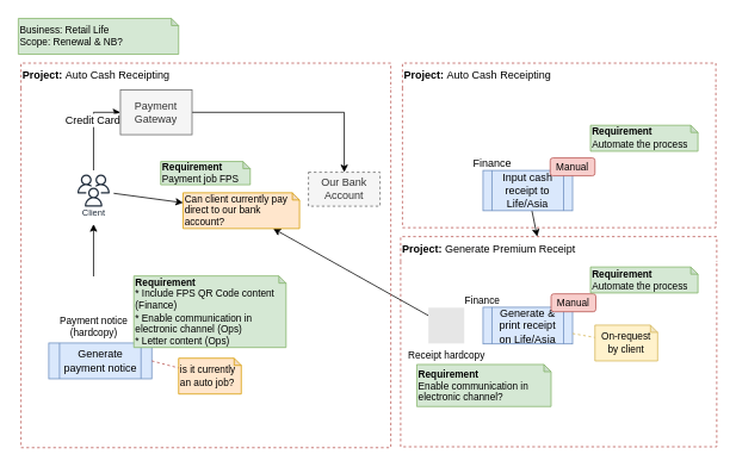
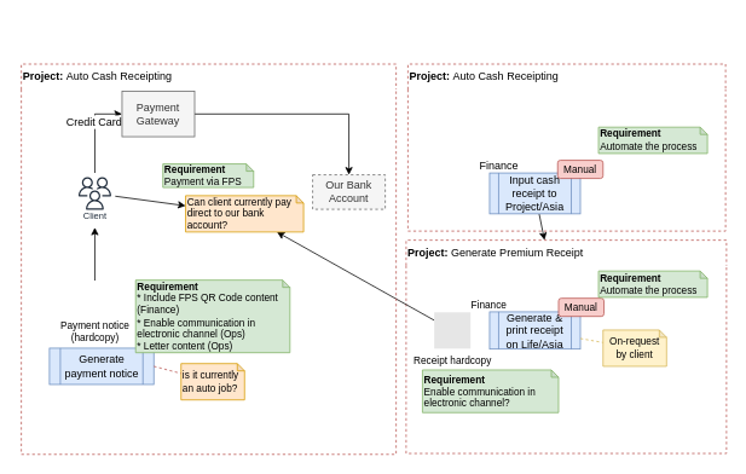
  <mxCell id="0" />
  <mxCell id="1" parent="0" />
  <mxCell id="2" value="&lt;b style=&quot;font-family: &amp;#34;calibri&amp;#34; , sans-serif&quot;&gt;Project:&amp;nbsp;&lt;/b&gt;&lt;span style=&quot;font-family: &amp;#34;calibri&amp;#34; , sans-serif&quot;&gt;Generate Premium Receipt&lt;/span&gt;" style="swimlane;fontStyle=0;horizontal=1;collapsible=0;startSize=28;swimlaneLine=0;swimlaneFillColor=none;fillColor=none;rounded=0;whiteSpace=wrap;html=1;absoluteArcSize=1;arcSize=0;strokeColor=#b85450;verticalAlign=top;align=left;spacingLeft=0;dashed=1;strokeWidth=1;container=1;" parent="1" vertex="1"><mxGeometry x="447" y="264" width="353" height="235" as="geometry" /></mxCell>
  <mxCell id="3" style="rounded=0;orthogonalLoop=1;jettySize=auto;html=1;entryX=0;entryY=0.5;entryDx=0;entryDy=0;edgeStyle=orthogonalEdgeStyle;" parent="1" source="5" target="7" edge="1"><mxGeometry relative="1" as="geometry"><Array as="points"><mxPoint x="104" y="125" /></Array></mxGeometry></mxCell>
  <mxCell id="4" value="Credit Card" style="text;html=1;resizable=0;points=[];align=center;verticalAlign=middle;labelBackgroundColor=#ffffff;" parent="3" vertex="1" connectable="0"><mxGeometry x="0.209" y="2" relative="1" as="geometry"><mxPoint as="offset" /></mxGeometry></mxCell>
  <mxCell id="5" value="Client" style="outlineConnect=0;fontColor=#232F3E;gradientColor=none;strokeColor=#232F3E;fillColor=#ffffff;dashed=0;verticalLabelPosition=bottom;verticalAlign=top;align=center;html=1;fontSize=10;fontStyle=0;aspect=fixed;shape=mxgraph.aws4.resourceIcon;resIcon=mxgraph.aws4.users;spacingTop=-10;" parent="1" vertex="1"><mxGeometry x="81.5" y="190" width="45" height="45" as="geometry" /></mxCell>
  <mxCell id="6" style="edgeStyle=orthogonalEdgeStyle;rounded=0;orthogonalLoop=1;jettySize=auto;html=1;entryX=0.5;entryY=0;entryDx=0;entryDy=0;exitX=1;exitY=0.5;exitDx=0;exitDy=0;" parent="1" source="7" target="8" edge="1"><mxGeometry relative="1" as="geometry" /></mxCell>
  <mxCell id="7" value="Payment Gateway" style="rounded=0;whiteSpace=wrap;html=1;fillColor=#f5f5f5;strokeColor=#666666;fontColor=#333333;" parent="1" vertex="1"><mxGeometry x="134" y="100" width="80" height="50" as="geometry" /></mxCell>
  <mxCell id="8" value="Our Bank Account" style="rounded=0;whiteSpace=wrap;html=1;fillColor=#f5f5f5;strokeColor=#666666;fontColor=#333333;dashed=1;" parent="1" vertex="1"><mxGeometry x="344" y="192" width="80" height="38" as="geometry" /></mxCell>
  <mxCell id="9" style="rounded=0;orthogonalLoop=1;jettySize=auto;html=1;" parent="1" source="5" target="26" edge="1"><mxGeometry relative="1" as="geometry"><mxPoint x="114" y="207.143" as="sourcePoint" /><mxPoint x="249" y="115" as="targetPoint" /></mxGeometry></mxCell>
  <mxCell id="10" value="Finance" style="shape=image;html=1;verticalAlign=top;verticalLabelPosition=bottom;labelBackgroundColor=#ffffff;imageAspect=0;aspect=fixed;image=https://cdn2.iconfinder.com/data/icons/business-finance-vol-1-53/30/Untitled-1-43-128.png;spacingTop=-15;" parent="1" vertex="1"><mxGeometry x="529" y="144" width="40" height="40" as="geometry" /></mxCell>
  <mxCell id="11" value="Finance" style="shape=image;html=1;verticalAlign=top;verticalLabelPosition=bottom;labelBackgroundColor=#ffffff;imageAspect=0;aspect=fixed;image=https://cdn2.iconfinder.com/data/icons/business-finance-vol-1-53/30/Untitled-1-43-128.png;spacingTop=-15;fontSize=11;" parent="1" vertex="1"><mxGeometry x="518" y="298" width="40" height="40" as="geometry" /></mxCell>
  <mxCell id="12" style="edgeStyle=none;rounded=0;orthogonalLoop=1;jettySize=auto;html=1;fontSize=11;" parent="1" source="13" target="2" edge="1"><mxGeometry relative="1" as="geometry" /></mxCell>
- <mxCell id="13" value="&lt;span style=&quot;white-space: normal&quot;&gt;Input cash receipt to Life/Asia&lt;/span&gt;" style="shape=process;whiteSpace=wrap;html=1;backgroundOutline=1;fillColor=#dae8fc;strokeColor=#6c8ebf;" parent="1" vertex="1"><mxGeometry x="539" y="190" width="100" height="45" as="geometry" /></mxCell>
+ <mxCell id="13" value="&lt;span style=&quot;white-space: normal&quot;&gt;Input cash receipt to Project/Asia&lt;/span&gt;" style="shape=process;whiteSpace=wrap;html=1;backgroundOutline=1;fillColor=#dae8fc;strokeColor=#6c8ebf;" parent="1" vertex="1"><mxGeometry x="539" y="190" width="100" height="45" as="geometry" /></mxCell>
  <mxCell id="14" value="&lt;span style=&quot;white-space: normal&quot;&gt;Generate &amp;amp; print receipt on Life/Asia&lt;br&gt;&lt;/span&gt;" style="shape=process;whiteSpace=wrap;html=1;backgroundOutline=1;fillColor=#dae8fc;strokeColor=#6c8ebf;" parent="1" vertex="1"><mxGeometry x="539" y="343" width="100" height="41" as="geometry" /></mxCell>
  <mxCell id="15" value="Manual" style="rounded=1;whiteSpace=wrap;html=1;fontSize=11;fillColor=#f8cecc;strokeColor=#b85450;" parent="1" vertex="1"><mxGeometry x="614" y="176" width="50" height="20" as="geometry" /></mxCell>
  <mxCell id="16" value="On-request by client" style="shape=note;whiteSpace=wrap;html=1;backgroundOutline=1;darkOpacity=0.05;fontSize=11;size=8;fillColor=#fff2cc;strokeColor=#d6b656;" parent="1" vertex="1"><mxGeometry x="664" y="363" width="70" height="40" as="geometry" /></mxCell>
  <mxCell id="17" value="" style="endArrow=none;dashed=1;html=1;fontSize=11;fillColor=#fff2cc;strokeColor=#d6b656;" parent="1" source="14" target="16" edge="1"><mxGeometry width="50" height="50" relative="1" as="geometry"><mxPoint x="679" y="423" as="sourcePoint" /><mxPoint x="729" y="373" as="targetPoint" /></mxGeometry></mxCell>
  <mxCell id="18" value="Manual" style="rounded=1;whiteSpace=wrap;html=1;fontSize=11;fillColor=#f8cecc;strokeColor=#b85450;" parent="1" vertex="1"><mxGeometry x="615" y="328" width="50" height="20" as="geometry" /></mxCell>
  <mxCell id="19" style="edgeStyle=none;rounded=0;orthogonalLoop=1;jettySize=auto;html=1;fontSize=11;" parent="1" source="20" edge="1"><mxGeometry relative="1" as="geometry"><mxPoint x="104" y="250" as="targetPoint" /></mxGeometry></mxCell>
  <mxCell id="20" value="Payment notice&lt;br&gt;(hardcopy)&lt;br&gt;" style="shape=image;html=1;verticalAlign=top;verticalLabelPosition=bottom;labelBackgroundColor=#ffffff;imageAspect=0;aspect=fixed;image=https://cdn3.iconfinder.com/data/icons/other-icons/48/paper_document-128.png;fontSize=11;spacingTop=-15;" parent="1" vertex="1"><mxGeometry x="78.5" y="308.5" width="51" height="51" as="geometry" /></mxCell>
  <mxCell id="21" style="rounded=0;orthogonalLoop=1;jettySize=auto;html=1;fontSize=11;" parent="1" source="22" target="26" edge="1"><mxGeometry relative="1" as="geometry" /></mxCell>
  <mxCell id="22" value="Receipt hardcopy" style="shape=image;html=1;verticalAlign=top;verticalLabelPosition=bottom;labelBackgroundColor=#ffffff;imageAspect=0;aspect=fixed;image=https://cdn0.iconfinder.com/data/icons/network-communication-6/132/Untitled-3-22-128.png;fontSize=11;imageBackground=#E6E6E6;" parent="1" vertex="1"><mxGeometry x="478" y="343.5" width="40" height="40" as="geometry" /></mxCell>
  <mxCell id="23" value="&lt;span style=&quot;white-space: normal&quot;&gt;Generate payment notice&lt;br&gt;&lt;/span&gt;" style="shape=process;whiteSpace=wrap;html=1;backgroundOutline=1;fillColor=#dae8fc;strokeColor=#6c8ebf;" parent="1" vertex="1"><mxGeometry x="54" y="383" width="115" height="40" as="geometry" /></mxCell>
  <mxCell id="24" value="is it currently an auto job?" style="shape=note;whiteSpace=wrap;html=1;backgroundOutline=1;darkOpacity=0.05;fontSize=11;size=8;fillColor=#ffe6cc;strokeColor=#d79b00;align=left;" parent="1" vertex="1"><mxGeometry x="199" y="400" width="70" height="40" as="geometry" /></mxCell>
  <mxCell id="25" value="" style="endArrow=none;dashed=1;html=1;fontSize=11;fillColor=#f8cecc;strokeColor=#b85450;exitX=1;exitY=0.5;exitDx=0;exitDy=0;" parent="1" source="23" target="24" edge="1"><mxGeometry width="50" height="50" relative="1" as="geometry"><mxPoint x="649" y="378.091" as="sourcePoint" /><mxPoint x="674" y="382.636" as="targetPoint" /></mxGeometry></mxCell>
  <mxCell id="26" value="Can client currently pay direct to our bank account?" style="shape=note;whiteSpace=wrap;html=1;backgroundOutline=1;darkOpacity=0.05;fontSize=11;size=8;fillColor=#ffe6cc;strokeColor=#d79b00;align=left;" parent="1" vertex="1"><mxGeometry x="204" y="215" width="130" height="40" as="geometry" /></mxCell>
- <mxCell id="27" value="Business: Retail Life&lt;br&gt;Scope: Renewal &amp;amp; NB?" style="shape=note;whiteSpace=wrap;html=1;backgroundOutline=1;darkOpacity=0.05;fontSize=11;size=8;fillColor=#d5e8d4;strokeColor=#82b366;align=left;" parent="1" vertex="1"><mxGeometry x="20" y="20" width="179" height="40" as="geometry" /></mxCell>
  <mxCell id="28" value="&lt;b&gt;Requirement&lt;/b&gt;&lt;br&gt;* Include FPS QR Code content (Finance)&lt;br&gt;* Enable communication in electronic channel (Ops)&lt;br&gt;* Letter content (Ops)&lt;br&gt;" style="shape=note;whiteSpace=wrap;html=1;backgroundOutline=1;darkOpacity=0.05;fontSize=11;size=8;fillColor=#d5e8d4;strokeColor=#82b366;align=left;" parent="1" vertex="1"><mxGeometry x="149" y="308" width="170" height="80" as="geometry" /></mxCell>
- <mxCell id="29" value="&lt;b&gt;Requirement&lt;/b&gt;&lt;br&gt;Payment job FPS" style="shape=note;whiteSpace=wrap;html=1;backgroundOutline=1;darkOpacity=0.05;fontSize=11;size=8;fillColor=#d5e8d4;strokeColor=#82b366;align=left;" parent="1" vertex="1"><mxGeometry x="179" y="180" width="100" height="26" as="geometry" /></mxCell>
+ <mxCell id="29" value="&lt;b&gt;Requirement&lt;/b&gt;&lt;br&gt;Payment via FPS" style="shape=note;whiteSpace=wrap;html=1;backgroundOutline=1;darkOpacity=0.05;fontSize=11;size=8;fillColor=#d5e8d4;strokeColor=#82b366;align=left;" parent="1" vertex="1"><mxGeometry x="179" y="180" width="100" height="26" as="geometry" /></mxCell>
  <mxCell id="30" value="&lt;b&gt;Requirement&lt;/b&gt;&lt;br&gt;Automate the process&lt;br&gt;" style="shape=note;whiteSpace=wrap;html=1;backgroundOutline=1;darkOpacity=0.05;fontSize=11;size=8;fillColor=#d5e8d4;strokeColor=#82b366;align=left;" parent="1" vertex="1"><mxGeometry x="659" y="139.5" width="120" height="29" as="geometry" /></mxCell>
  <mxCell id="31" value="&lt;b&gt;Requirement&lt;/b&gt;&lt;br&gt;Automate the process&lt;br&gt;" style="shape=note;whiteSpace=wrap;html=1;backgroundOutline=1;darkOpacity=0.05;fontSize=11;size=8;fillColor=#d5e8d4;strokeColor=#82b366;align=left;" parent="1" vertex="1"><mxGeometry x="659" y="298" width="120" height="29" as="geometry" /></mxCell>
  <mxCell id="32" value="&lt;b&gt;Requirement&lt;/b&gt;&lt;br&gt;Enable communication in electronic channel?&lt;br&gt;" style="shape=note;whiteSpace=wrap;html=1;backgroundOutline=1;darkOpacity=0.05;fontSize=11;size=8;fillColor=#d5e8d4;strokeColor=#82b366;align=left;" parent="1" vertex="1"><mxGeometry x="465" y="407" width="150" height="47" as="geometry" /></mxCell>
  <mxCell id="33" value="&lt;b style=&quot;font-family: &amp;#34;calibri&amp;#34; , sans-serif&quot;&gt;Project:&amp;nbsp;&lt;/b&gt;&lt;span style=&quot;font-family: &amp;#34;calibri&amp;#34; , sans-serif&quot;&gt;Auto Cash Receipting&lt;/span&gt;" style="swimlane;fontStyle=0;horizontal=1;collapsible=0;startSize=28;swimlaneLine=0;swimlaneFillColor=none;fillColor=none;rounded=0;whiteSpace=wrap;html=1;absoluteArcSize=1;arcSize=0;strokeColor=#b85450;verticalAlign=top;align=left;spacingLeft=0;dashed=1;strokeWidth=1;container=1;" parent="1" vertex="1"><mxGeometry x="449" y="70" width="350" height="184" as="geometry" /></mxCell>
  <mxCell id="34" value="&lt;b style=&quot;font-family: &amp;#34;calibri&amp;#34; , sans-serif&quot;&gt;Project:&amp;nbsp;&lt;/b&gt;&lt;span style=&quot;font-family: &amp;#34;calibri&amp;#34; , sans-serif&quot;&gt;Auto Cash Receipting&lt;/span&gt;" style="swimlane;fontStyle=0;horizontal=1;collapsible=0;startSize=28;swimlaneLine=0;swimlaneFillColor=none;fillColor=none;rounded=0;whiteSpace=wrap;html=1;absoluteArcSize=1;arcSize=0;strokeColor=#b85450;verticalAlign=top;align=left;spacingLeft=0;dashed=1;strokeWidth=1;container=1;" parent="1" vertex="1"><mxGeometry x="23" y="70" width="413" height="430" as="geometry" /></mxCell>
